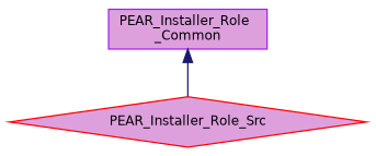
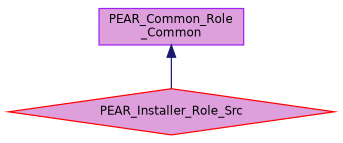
  digraph {
    node [fillcolor=plum fontname=Helvetica fontsize=10 style=filled]
    n1 [color=red fontcolor=black height=0.2 label=PEAR_Installer_Role_Src shape=diamond width=0.4]
-   n2 [color=purple height=0.2 label="PEAR_Installer_Role\l_Common" shape=box width=0.4]
+   n2 [color=purple height=0.2 label="PEAR_Common_Role\l_Common" shape=box width=0.4]
    n2 -> n1 [color=midnightblue dir=back fontname=Helvetica fontsize=10 labelfontname=Helvetica labelfontsize=10 style=solid]
  }
